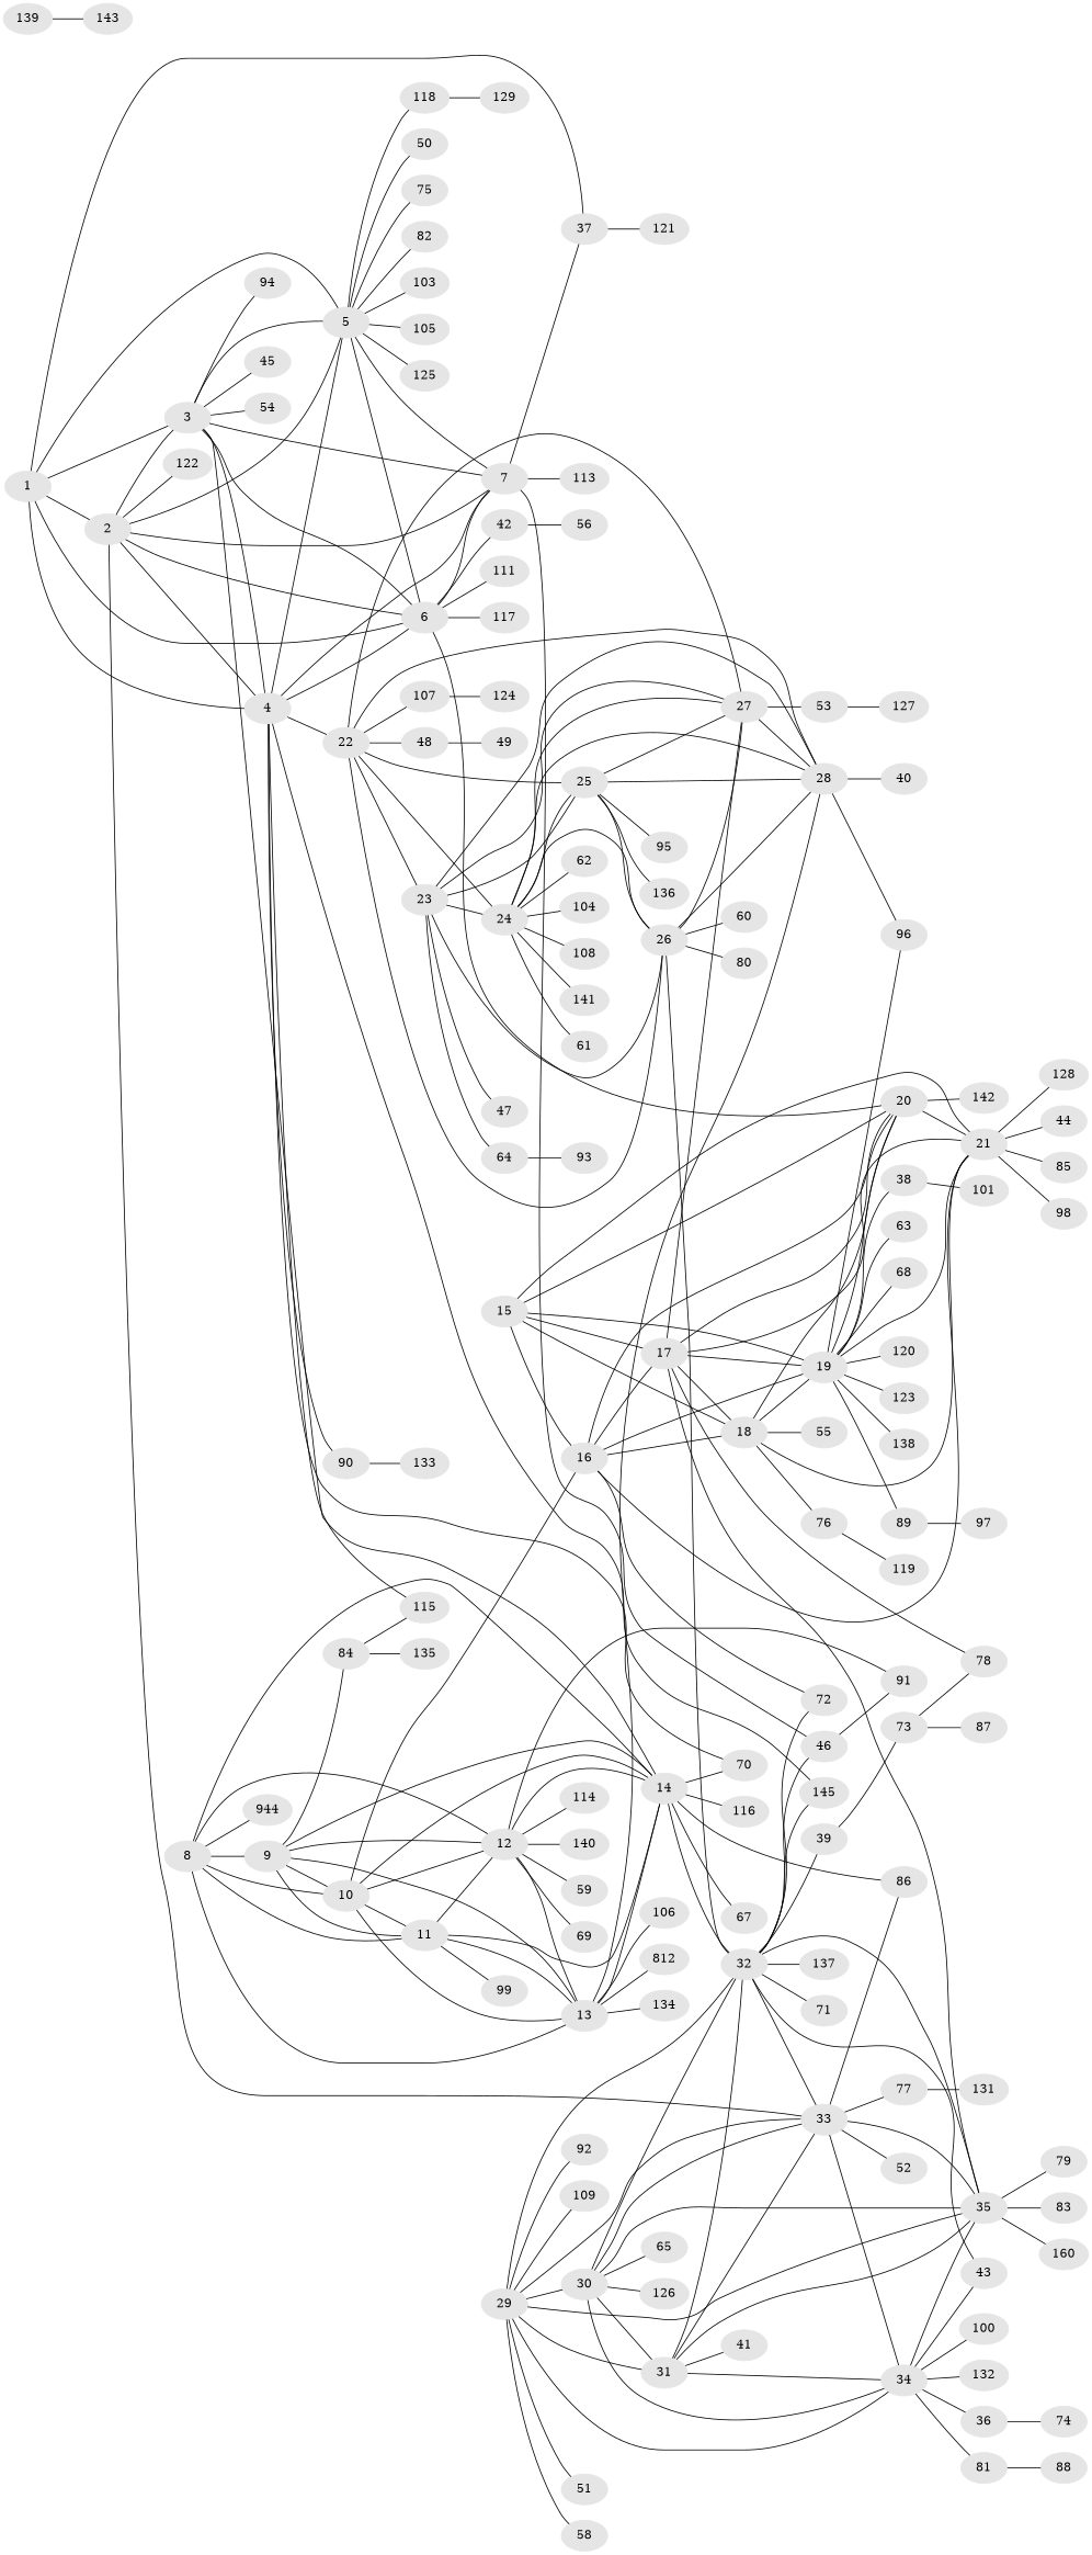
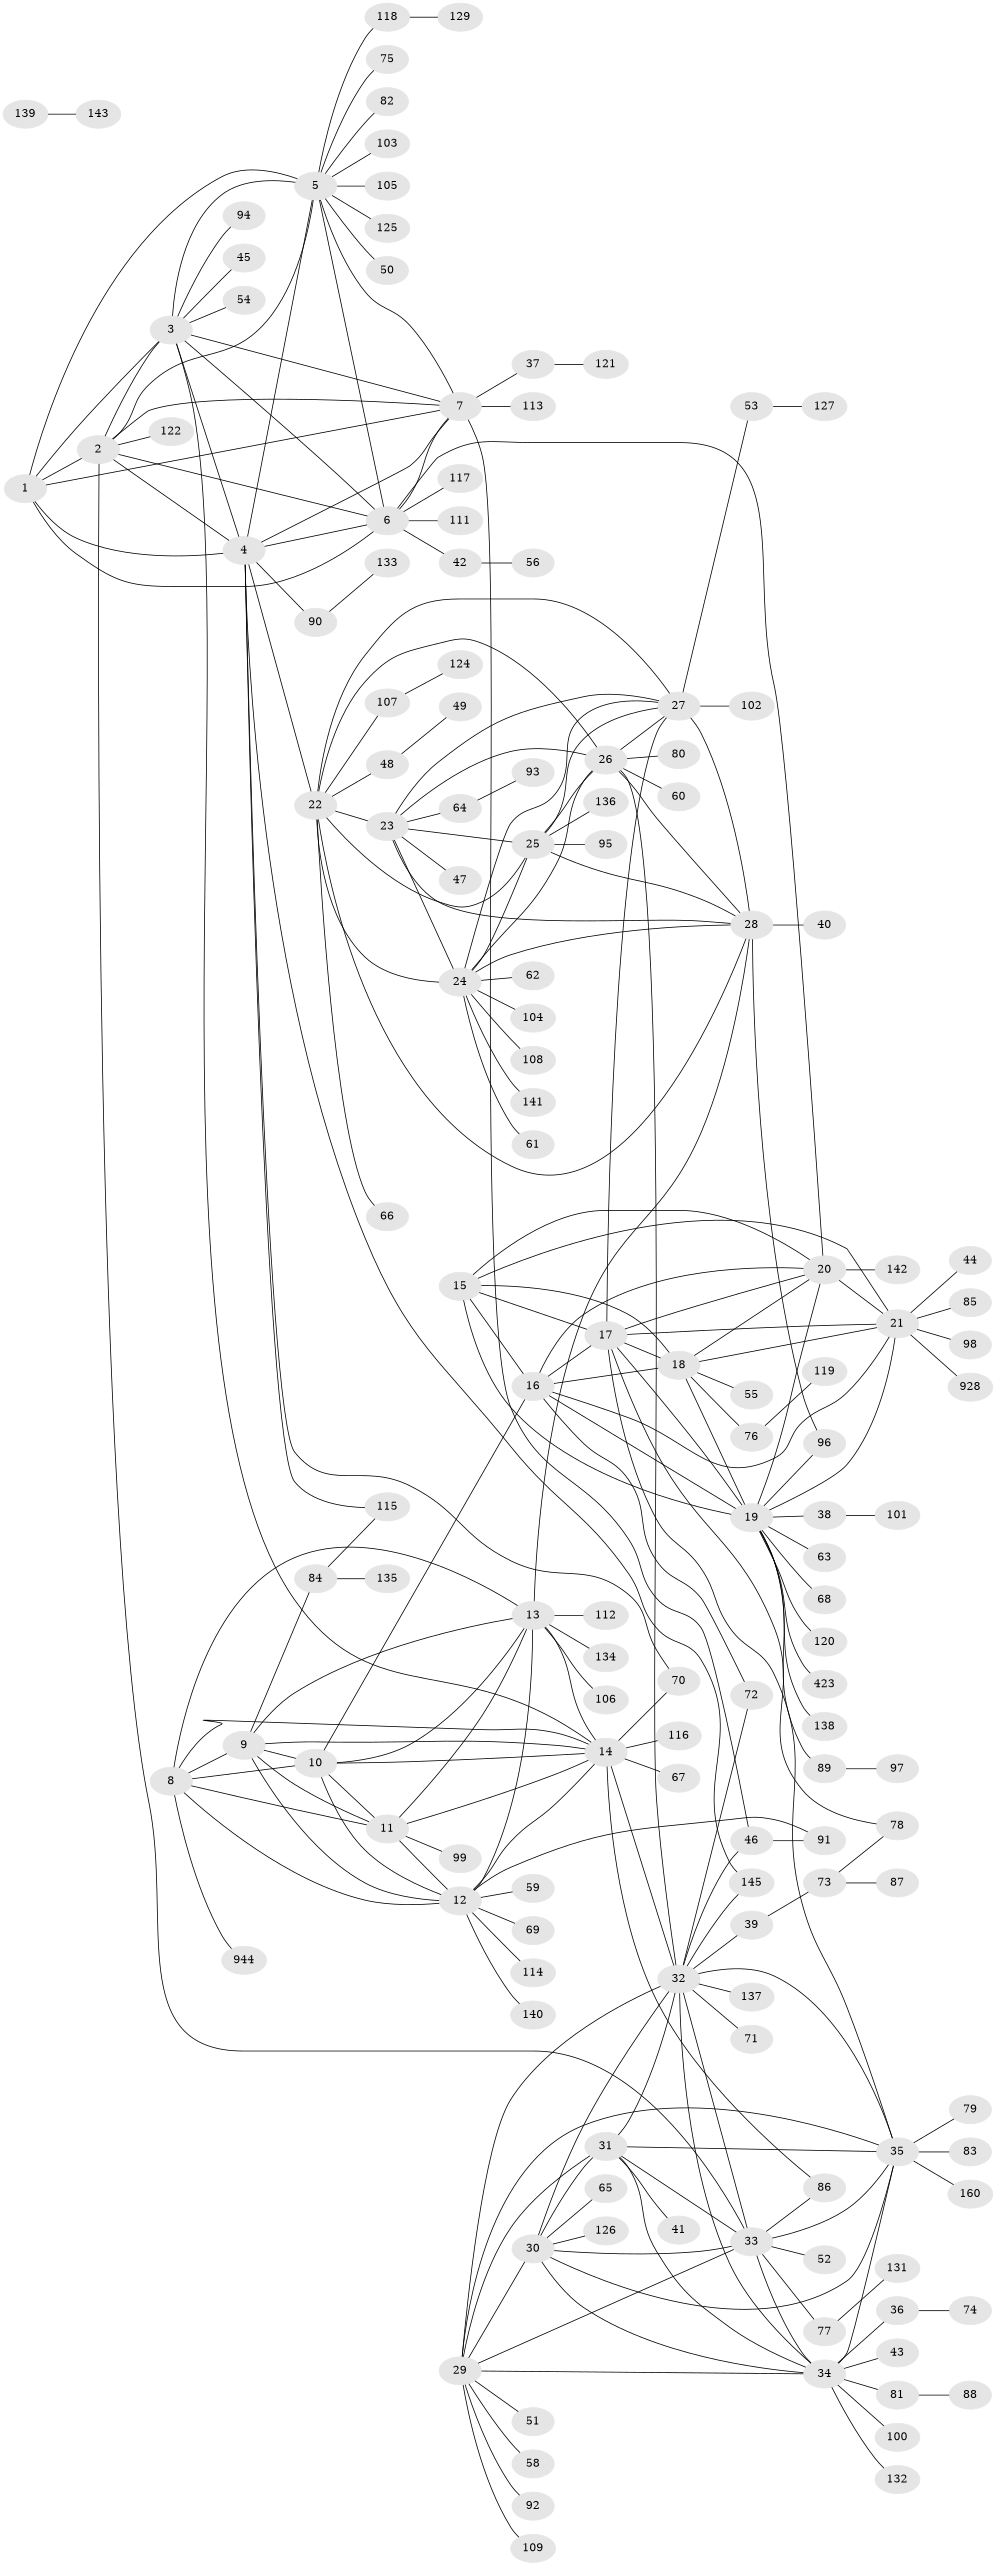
  graph {
    rankdir=LR
    node [color=gray90 style=filled]
    1
    2
    3
    4
    5
    6
    7
    33
    122
    14
    45
    54
    94
    22
    70
    90
    115
    145
    50
    75
    82
    103
    105
    118
    125
    20
    42
    111
    117
    37
    46
    113
    86
    35
    34
    52
    77
    32
    67
    116
    48
    28
    27
    23
    24
    25
    26
+   66
    107
    49
    133
    129
    21
    142
    56
    121
    91
    8
    9
    10
    11
    12
    13
    n64 [label=944]
    84
    16
    99
    59
    69
    114
    140
    106
-   112 [label=812]
+   112
    134
    135
    17
    18
    19
    72
    96
    40
    39
    71
    137
    15
    78
    55
    76
    38
    63
    68
    89
    120
-   123
+   123 [label=423]
    138
    44
    85
    98
-   128
+   128 [label=928]
    53
+   102
    79
    83
    n104 [label=160]
    119
    101
    97
    47
    64
    61
    62
    104
    108
    141
    95
    136
    60
    80
    124
    93
    127
    29
    30
    31
    51
    58
    92
    109
    65
    126
    41
    36
    43
    81
    100
    132
    139
    143
    73
    131
    74
    88
    87
    1 -- 2
    1 -- 3
    1 -- 4
    1 -- 5
    1 -- 6
-   1 -- 37
+   1 -- 7
    2 -- 3
    2 -- 4
    2 -- 5
    2 -- 6
    2 -- 7
    2 -- 33
    2 -- 122
    3 -- 4
    3 -- 5
    3 -- 6
    3 -- 7
    3 -- 14
    3 -- 45
    3 -- 54
    3 -- 94
    4 -- 5
    4 -- 6
    4 -- 7
    4 -- 22
    4 -- 70
    4 -- 90
    4 -- 115
    4 -- 145
    5 -- 6
    5 -- 7
    5 -- 50
    5 -- 75
    5 -- 82
    5 -- 103
    5 -- 105
    5 -- 118
    5 -- 125
    6 -- 7
    6 -- 20
    6 -- 42
    6 -- 111
    6 -- 117
    7 -- 37
    7 -- 46
    7 -- 113
    33 -- 86
    33 -- 35
    33 -- 34
    33 -- 52
    33 -- 77
    14 -- 70
    14 -- 86
    14 -- 32
    14 -- 67
    14 -- 116
    22 -- 48
    22 -- 28
    22 -- 27
    22 -- 23
    22 -- 24
    22 -- 25
    22 -- 26
+   22 -- 66
    22 -- 107
    90 -- 133
    118 -- 129
    20 -- 21
    20 -- 142
    42 -- 56
    37 -- 121
    46 -- 91
    35 -- 79
    35 -- 83
    35 -- n104
    34 -- 35
    34 -- 36
    34 -- 43
    34 -- 81
    34 -- 100
    34 -- 132
    77 -- 131
    32 -- 33
    32 -- 145
    32 -- 46
    32 -- 35
-   32 -- 43
+   32 -- 34
    32 -- 72
    32 -- 39
    32 -- 71
    32 -- 137
    48 -- 49
    28 -- 96
    28 -- 40
    27 -- 28
    27 -- 53
+   27 -- 102
    23 -- 28
    23 -- 27
    23 -- 24
    23 -- 25
    23 -- 26
    23 -- 47
    23 -- 64
    24 -- 28
    24 -- 27
    24 -- 25
    24 -- 26
    24 -- 61
    24 -- 62
    24 -- 104
    24 -- 108
    24 -- 141
    25 -- 28
    25 -- 27
    25 -- 26
    25 -- 95
    25 -- 136
    26 -- 32
    26 -- 28
    26 -- 27
    26 -- 60
    26 -- 80
    107 -- 124
    21 -- 44
    21 -- 85
    21 -- 98
    21 -- 128
    8 -- 14
    8 -- 9
    8 -- 10
    8 -- 11
    8 -- 12
    8 -- 13
    8 -- n64
    9 -- 14
    9 -- 10
    9 -- 11
    9 -- 12
    9 -- 13
    9 -- 84
    10 -- 14
    10 -- 11
    10 -- 12
    10 -- 13
    10 -- 16
    11 -- 14
    11 -- 12
    11 -- 13
    11 -- 99
    12 -- 14
    12 -- 91
    12 -- 13
    12 -- 59
    12 -- 69
    12 -- 114
    12 -- 140
    13 -- 14
    13 -- 28
    13 -- 106
    13 -- 112
    13 -- 134
    84 -- 115
    84 -- 135
    16 -- 20
    16 -- 21
    16 -- 17
    16 -- 18
    16 -- 19
    16 -- 72
    17 -- 20
    17 -- 35
    17 -- 27
    17 -- 21
    17 -- 18
    17 -- 19
    17 -- 78
    18 -- 20
    18 -- 21
    18 -- 19
    18 -- 55
    18 -- 76
    19 -- 20
    19 -- 21
    19 -- 96
    19 -- 38
    19 -- 63
    19 -- 68
    19 -- 89
    19 -- 120
    19 -- 123
    19 -- 138
    39 -- 73
    15 -- 20
    15 -- 21
    15 -- 16
    15 -- 17
    15 -- 18
    15 -- 19
    76 -- 119
    38 -- 101
    89 -- 97
    53 -- 127
    64 -- 93
    29 -- 33
    29 -- 35
    29 -- 34
    29 -- 32
    29 -- 30
    29 -- 31
    29 -- 51
    29 -- 58
    29 -- 92
    29 -- 109
    30 -- 33
    30 -- 35
    30 -- 34
    30 -- 32
    30 -- 31
    30 -- 65
    30 -- 126
    31 -- 33
    31 -- 35
    31 -- 34
    31 -- 32
    31 -- 41
    36 -- 74
    81 -- 88
    139 -- 143
    73 -- 78
    73 -- 87
  }
